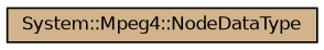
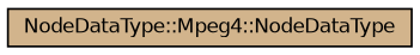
  digraph {
    rankdir=LR
-   n1 [color=black fillcolor=tan fontname=Helvetica fontsize=10 height=0.2 label="System::Mpeg4::NodeDataType" shape=record style=filled width=0.4]
+   n1 [color=black fillcolor=tan fontname=Helvetica fontsize=10 height=0.2 label="NodeDataType::Mpeg4::NodeDataType" shape=record style=filled width=0.4]
  }
